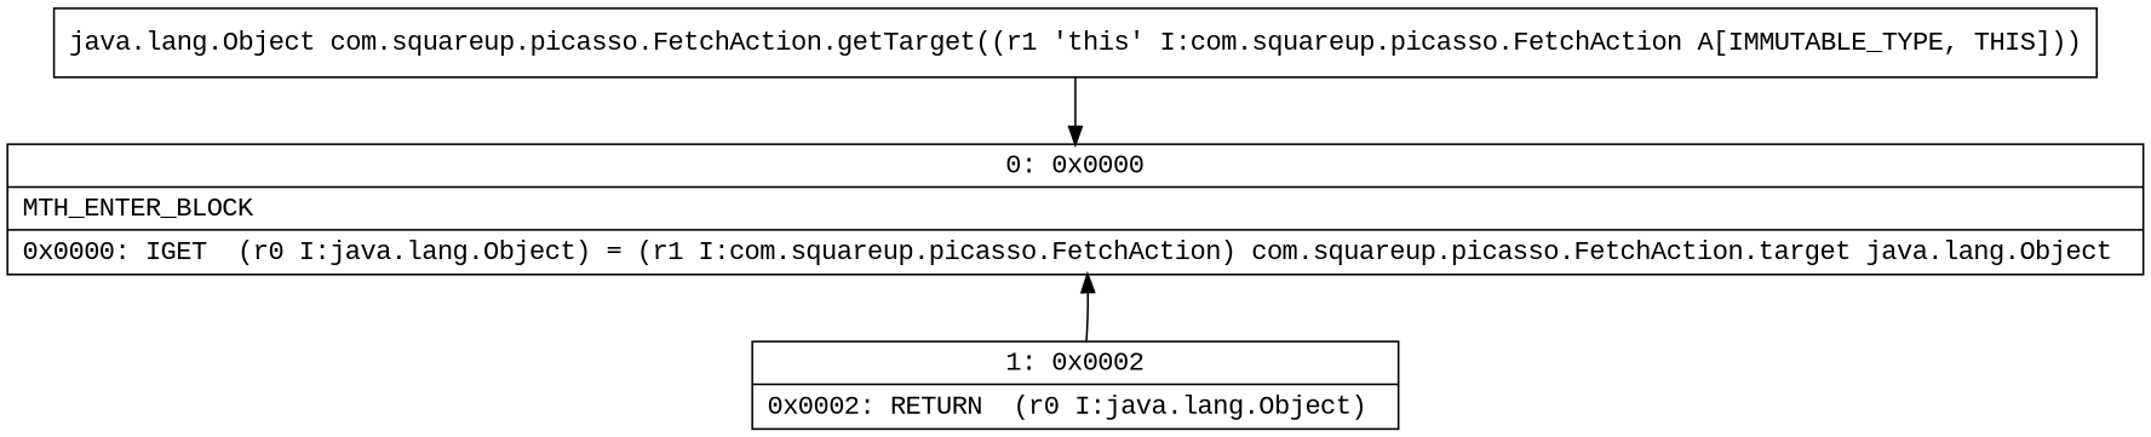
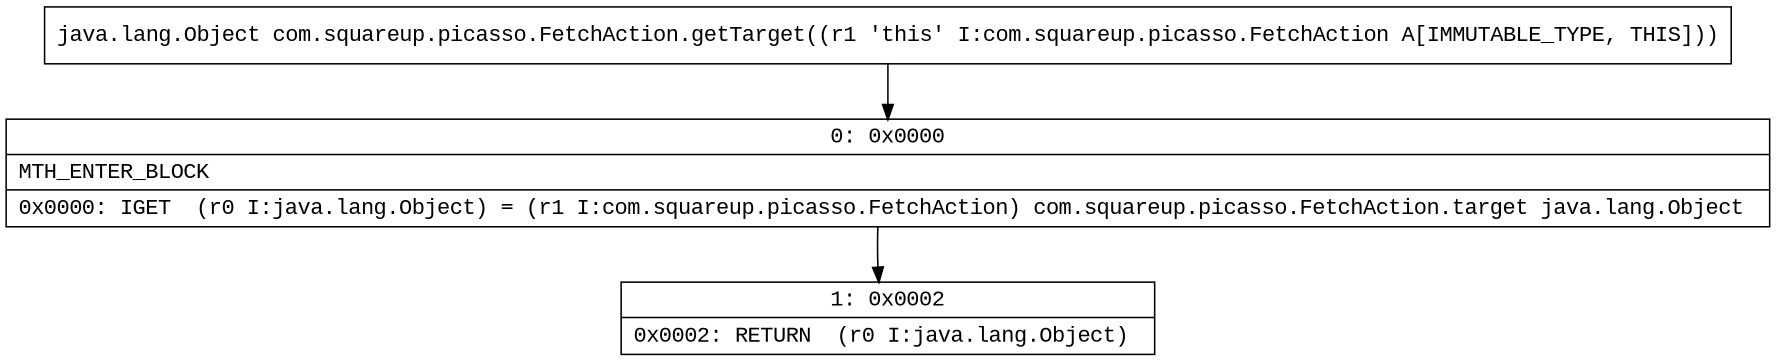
  digraph {
    fontname="Liberation Mono"
    node [shape=record fontname="Liberation Mono"]
    edge [fontname="Liberation Mono"]
    n1 [label="{0\:\ 0x0000|MTH_ENTER_BLOCK\l|0x0000: IGET  (r0 I:java.lang.Object) = (r1 I:com.squareup.picasso.FetchAction) com.squareup.picasso.FetchAction.target java.lang.Object \l}"]
    n2 [label="{1\:\ 0x0002|0x0002: RETURN  (r0 I:java.lang.Object) \l}"]
    n3 [label="{java.lang.Object com.squareup.picasso.FetchAction.getTarget((r1 'this' I:com.squareup.picasso.FetchAction A[IMMUTABLE_TYPE, THIS])) }"]
-   n2 -> n1
+   n1 -> n2
    n3 -> n1
  }
